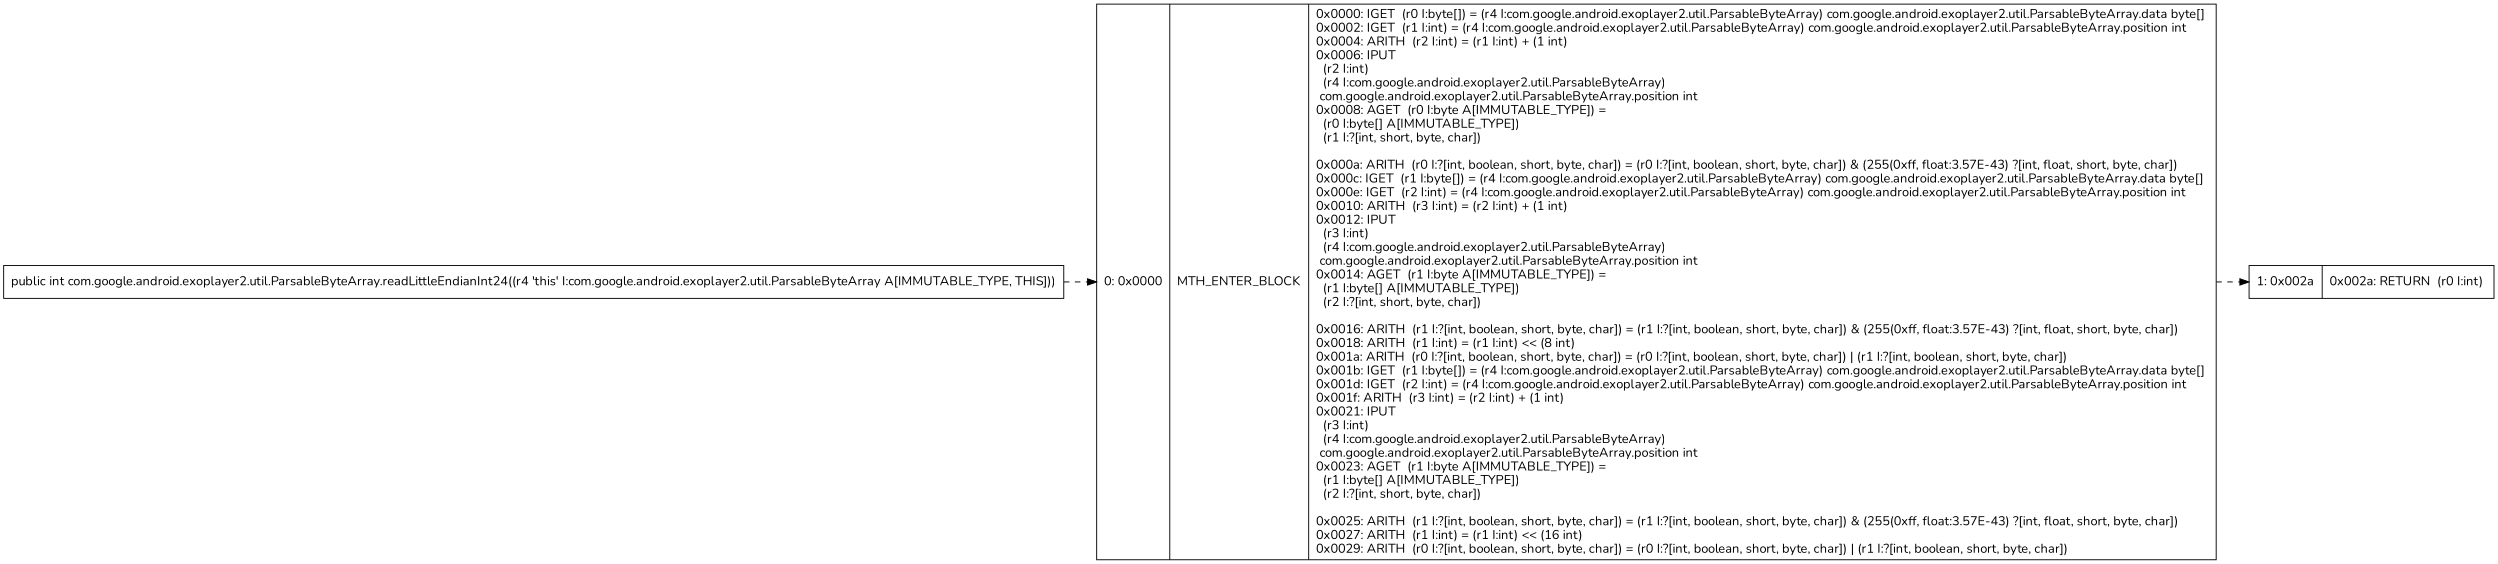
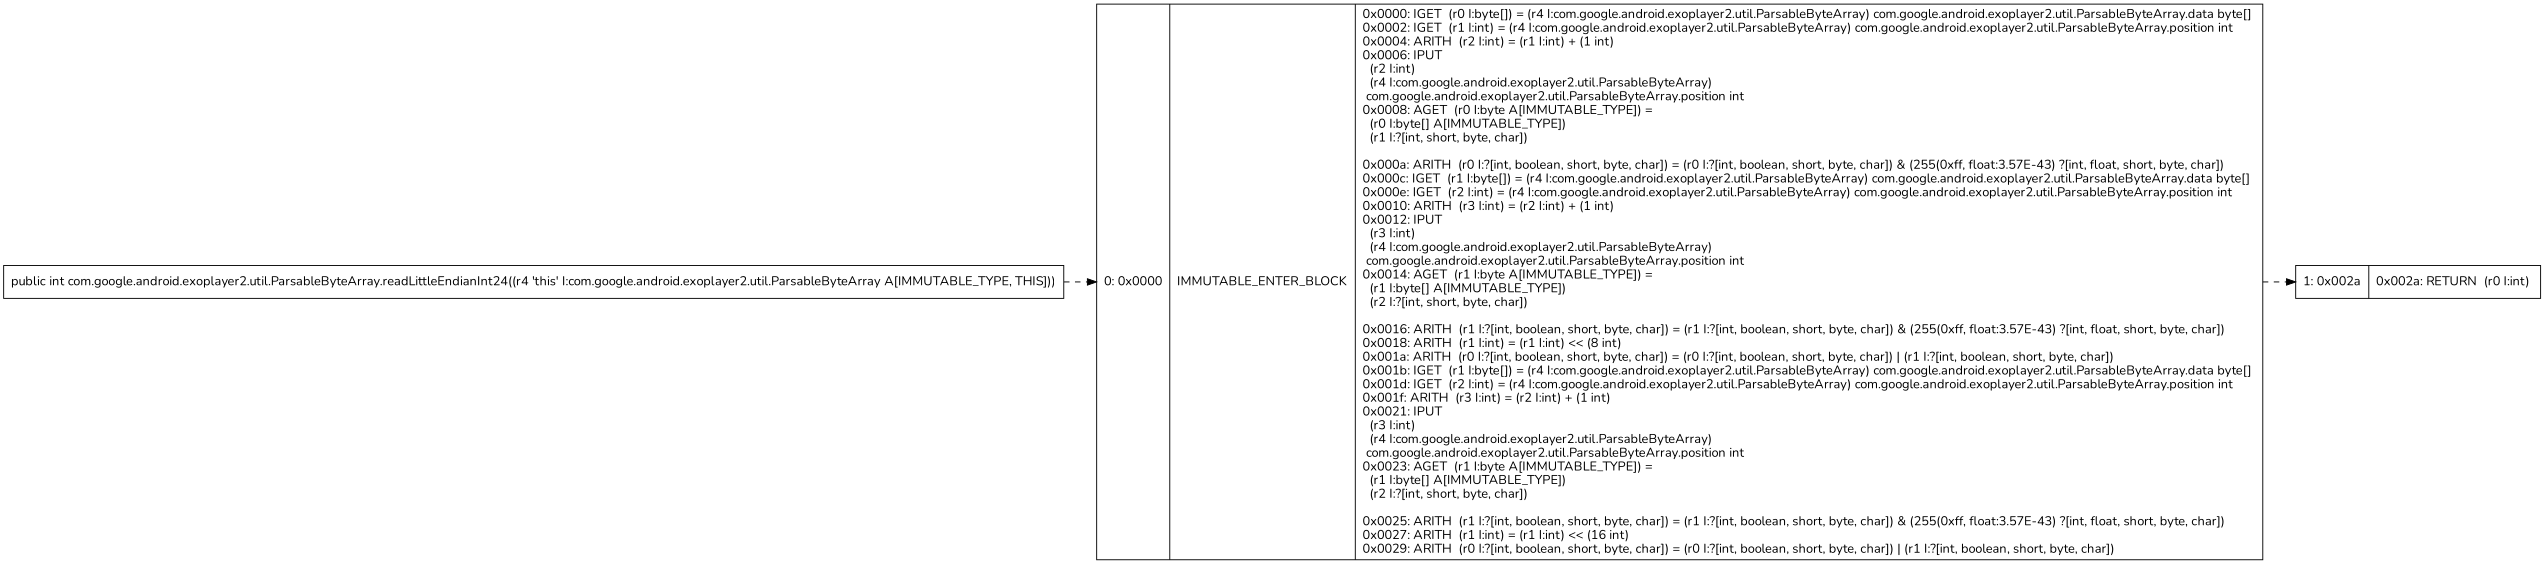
  digraph {
    rankdir=LR
    fontname=Nunito
    node [shape=record fontname=Nunito]
    edge [style=dashed arrowhead=normal fontname=Nunito]
-   n1 [label="{0\:\ 0x0000|MTH_ENTER_BLOCK\l|0x0000: IGET  (r0 I:byte[]) = (r4 I:com.google.android.exoplayer2.util.ParsableByteArray) com.google.android.exoplayer2.util.ParsableByteArray.data byte[] \l0x0002: IGET  (r1 I:int) = (r4 I:com.google.android.exoplayer2.util.ParsableByteArray) com.google.android.exoplayer2.util.ParsableByteArray.position int \l0x0004: ARITH  (r2 I:int) = (r1 I:int) + (1 int) \l0x0006: IPUT  \l  (r2 I:int)\l  (r4 I:com.google.android.exoplayer2.util.ParsableByteArray)\l com.google.android.exoplayer2.util.ParsableByteArray.position int \l0x0008: AGET  (r0 I:byte A[IMMUTABLE_TYPE]) = \l  (r0 I:byte[] A[IMMUTABLE_TYPE])\l  (r1 I:?[int, short, byte, char])\l \l0x000a: ARITH  (r0 I:?[int, boolean, short, byte, char]) = (r0 I:?[int, boolean, short, byte, char]) & (255(0xff, float:3.57E\-43) ?[int, float, short, byte, char]) \l0x000c: IGET  (r1 I:byte[]) = (r4 I:com.google.android.exoplayer2.util.ParsableByteArray) com.google.android.exoplayer2.util.ParsableByteArray.data byte[] \l0x000e: IGET  (r2 I:int) = (r4 I:com.google.android.exoplayer2.util.ParsableByteArray) com.google.android.exoplayer2.util.ParsableByteArray.position int \l0x0010: ARITH  (r3 I:int) = (r2 I:int) + (1 int) \l0x0012: IPUT  \l  (r3 I:int)\l  (r4 I:com.google.android.exoplayer2.util.ParsableByteArray)\l com.google.android.exoplayer2.util.ParsableByteArray.position int \l0x0014: AGET  (r1 I:byte A[IMMUTABLE_TYPE]) = \l  (r1 I:byte[] A[IMMUTABLE_TYPE])\l  (r2 I:?[int, short, byte, char])\l \l0x0016: ARITH  (r1 I:?[int, boolean, short, byte, char]) = (r1 I:?[int, boolean, short, byte, char]) & (255(0xff, float:3.57E\-43) ?[int, float, short, byte, char]) \l0x0018: ARITH  (r1 I:int) = (r1 I:int) \<\< (8 int) \l0x001a: ARITH  (r0 I:?[int, boolean, short, byte, char]) = (r0 I:?[int, boolean, short, byte, char]) \| (r1 I:?[int, boolean, short, byte, char]) \l0x001b: IGET  (r1 I:byte[]) = (r4 I:com.google.android.exoplayer2.util.ParsableByteArray) com.google.android.exoplayer2.util.ParsableByteArray.data byte[] \l0x001d: IGET  (r2 I:int) = (r4 I:com.google.android.exoplayer2.util.ParsableByteArray) com.google.android.exoplayer2.util.ParsableByteArray.position int \l0x001f: ARITH  (r3 I:int) = (r2 I:int) + (1 int) \l0x0021: IPUT  \l  (r3 I:int)\l  (r4 I:com.google.android.exoplayer2.util.ParsableByteArray)\l com.google.android.exoplayer2.util.ParsableByteArray.position int \l0x0023: AGET  (r1 I:byte A[IMMUTABLE_TYPE]) = \l  (r1 I:byte[] A[IMMUTABLE_TYPE])\l  (r2 I:?[int, short, byte, char])\l \l0x0025: ARITH  (r1 I:?[int, boolean, short, byte, char]) = (r1 I:?[int, boolean, short, byte, char]) & (255(0xff, float:3.57E\-43) ?[int, float, short, byte, char]) \l0x0027: ARITH  (r1 I:int) = (r1 I:int) \<\< (16 int) \l0x0029: ARITH  (r0 I:?[int, boolean, short, byte, char]) = (r0 I:?[int, boolean, short, byte, char]) \| (r1 I:?[int, boolean, short, byte, char]) \l}"]
+   n1 [label="{0\:\ 0x0000|IMMUTABLE_ENTER_BLOCK\l|0x0000: IGET  (r0 I:byte[]) = (r4 I:com.google.android.exoplayer2.util.ParsableByteArray) com.google.android.exoplayer2.util.ParsableByteArray.data byte[] \l0x0002: IGET  (r1 I:int) = (r4 I:com.google.android.exoplayer2.util.ParsableByteArray) com.google.android.exoplayer2.util.ParsableByteArray.position int \l0x0004: ARITH  (r2 I:int) = (r1 I:int) + (1 int) \l0x0006: IPUT  \l  (r2 I:int)\l  (r4 I:com.google.android.exoplayer2.util.ParsableByteArray)\l com.google.android.exoplayer2.util.ParsableByteArray.position int \l0x0008: AGET  (r0 I:byte A[IMMUTABLE_TYPE]) = \l  (r0 I:byte[] A[IMMUTABLE_TYPE])\l  (r1 I:?[int, short, byte, char])\l \l0x000a: ARITH  (r0 I:?[int, boolean, short, byte, char]) = (r0 I:?[int, boolean, short, byte, char]) & (255(0xff, float:3.57E\-43) ?[int, float, short, byte, char]) \l0x000c: IGET  (r1 I:byte[]) = (r4 I:com.google.android.exoplayer2.util.ParsableByteArray) com.google.android.exoplayer2.util.ParsableByteArray.data byte[] \l0x000e: IGET  (r2 I:int) = (r4 I:com.google.android.exoplayer2.util.ParsableByteArray) com.google.android.exoplayer2.util.ParsableByteArray.position int \l0x0010: ARITH  (r3 I:int) = (r2 I:int) + (1 int) \l0x0012: IPUT  \l  (r3 I:int)\l  (r4 I:com.google.android.exoplayer2.util.ParsableByteArray)\l com.google.android.exoplayer2.util.ParsableByteArray.position int \l0x0014: AGET  (r1 I:byte A[IMMUTABLE_TYPE]) = \l  (r1 I:byte[] A[IMMUTABLE_TYPE])\l  (r2 I:?[int, short, byte, char])\l \l0x0016: ARITH  (r1 I:?[int, boolean, short, byte, char]) = (r1 I:?[int, boolean, short, byte, char]) & (255(0xff, float:3.57E\-43) ?[int, float, short, byte, char]) \l0x0018: ARITH  (r1 I:int) = (r1 I:int) \<\< (8 int) \l0x001a: ARITH  (r0 I:?[int, boolean, short, byte, char]) = (r0 I:?[int, boolean, short, byte, char]) \| (r1 I:?[int, boolean, short, byte, char]) \l0x001b: IGET  (r1 I:byte[]) = (r4 I:com.google.android.exoplayer2.util.ParsableByteArray) com.google.android.exoplayer2.util.ParsableByteArray.data byte[] \l0x001d: IGET  (r2 I:int) = (r4 I:com.google.android.exoplayer2.util.ParsableByteArray) com.google.android.exoplayer2.util.ParsableByteArray.position int \l0x001f: ARITH  (r3 I:int) = (r2 I:int) + (1 int) \l0x0021: IPUT  \l  (r3 I:int)\l  (r4 I:com.google.android.exoplayer2.util.ParsableByteArray)\l com.google.android.exoplayer2.util.ParsableByteArray.position int \l0x0023: AGET  (r1 I:byte A[IMMUTABLE_TYPE]) = \l  (r1 I:byte[] A[IMMUTABLE_TYPE])\l  (r2 I:?[int, short, byte, char])\l \l0x0025: ARITH  (r1 I:?[int, boolean, short, byte, char]) = (r1 I:?[int, boolean, short, byte, char]) & (255(0xff, float:3.57E\-43) ?[int, float, short, byte, char]) \l0x0027: ARITH  (r1 I:int) = (r1 I:int) \<\< (16 int) \l0x0029: ARITH  (r0 I:?[int, boolean, short, byte, char]) = (r0 I:?[int, boolean, short, byte, char]) \| (r1 I:?[int, boolean, short, byte, char]) \l}"]
    n2 [label="{1\:\ 0x002a|0x002a: RETURN  (r0 I:int) \l}"]
    n3 [label="{public int com.google.android.exoplayer2.util.ParsableByteArray.readLittleEndianInt24((r4 'this' I:com.google.android.exoplayer2.util.ParsableByteArray A[IMMUTABLE_TYPE, THIS])) }"]
    n1 -> n2
    n3 -> n1
  }
